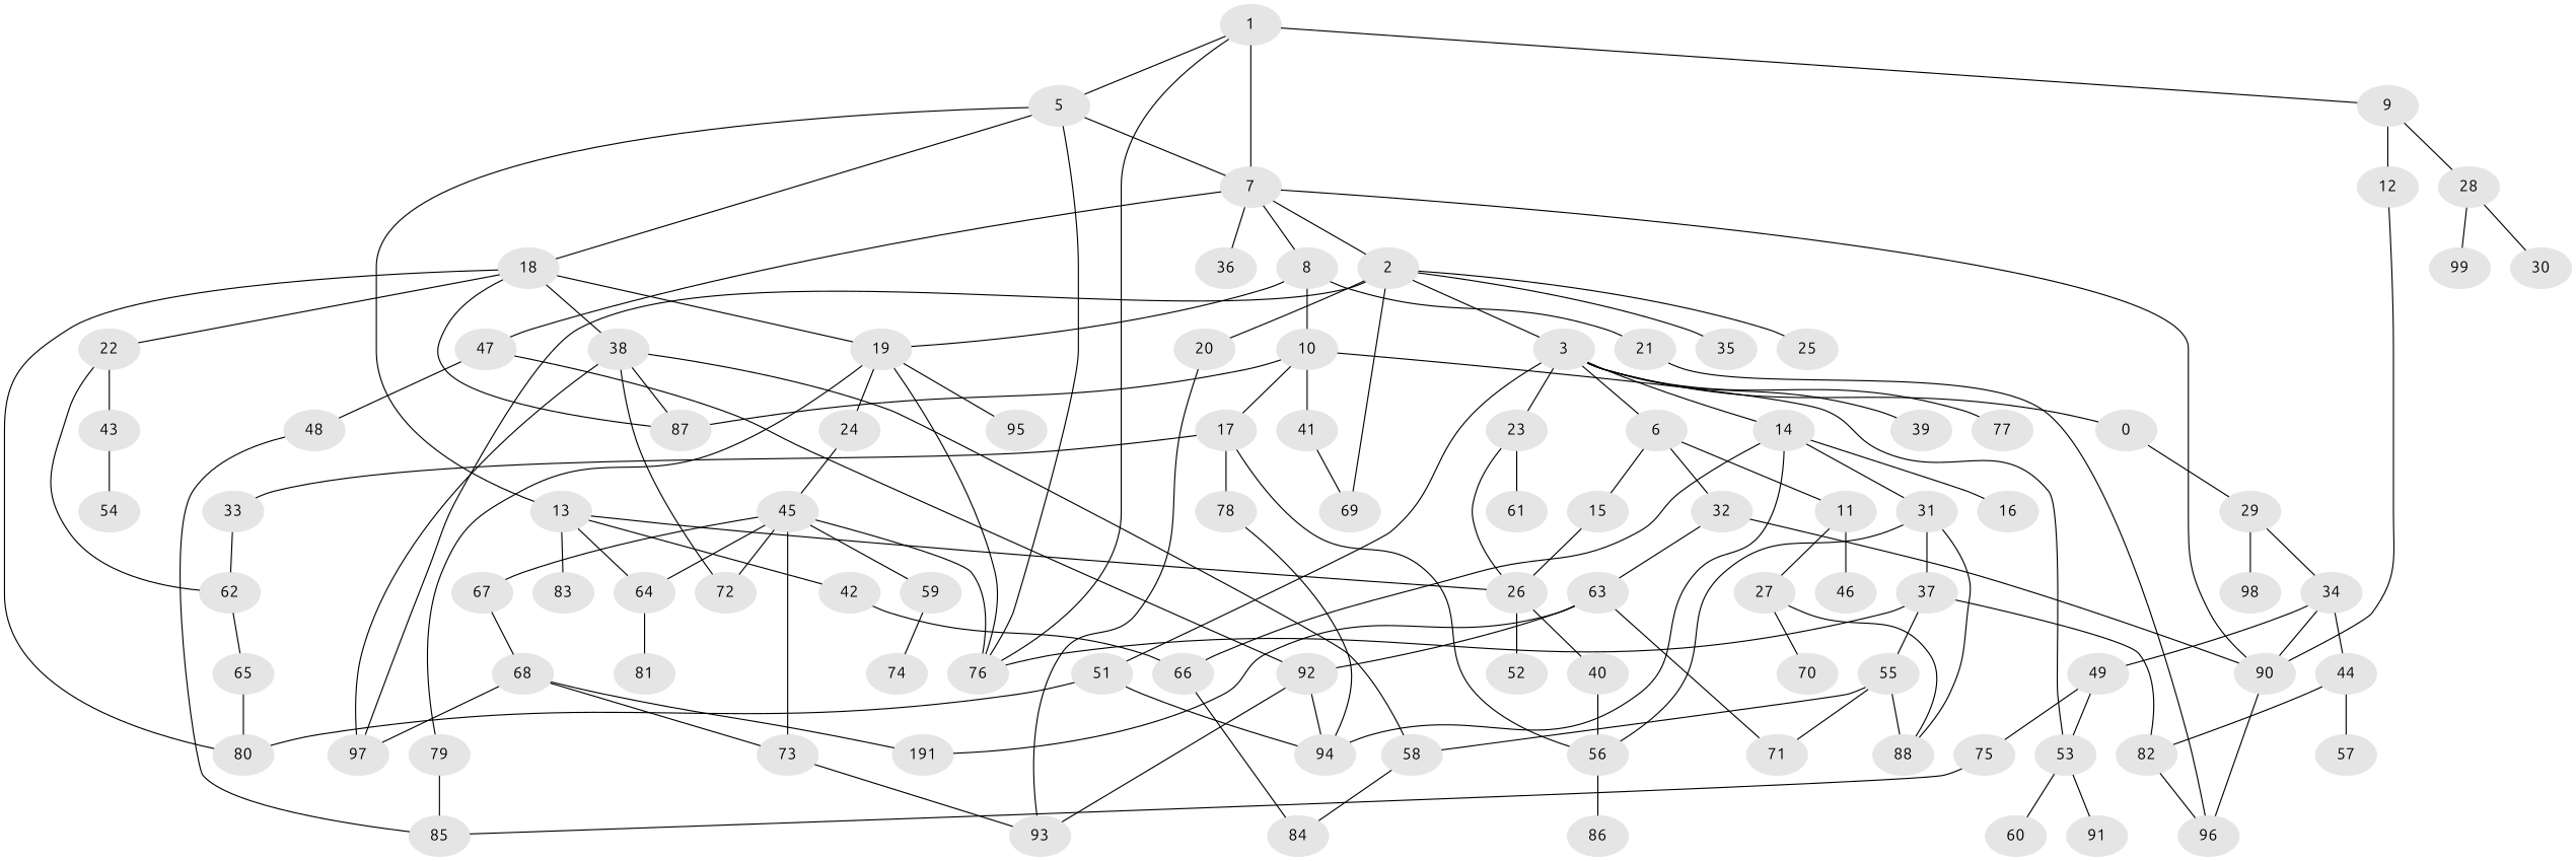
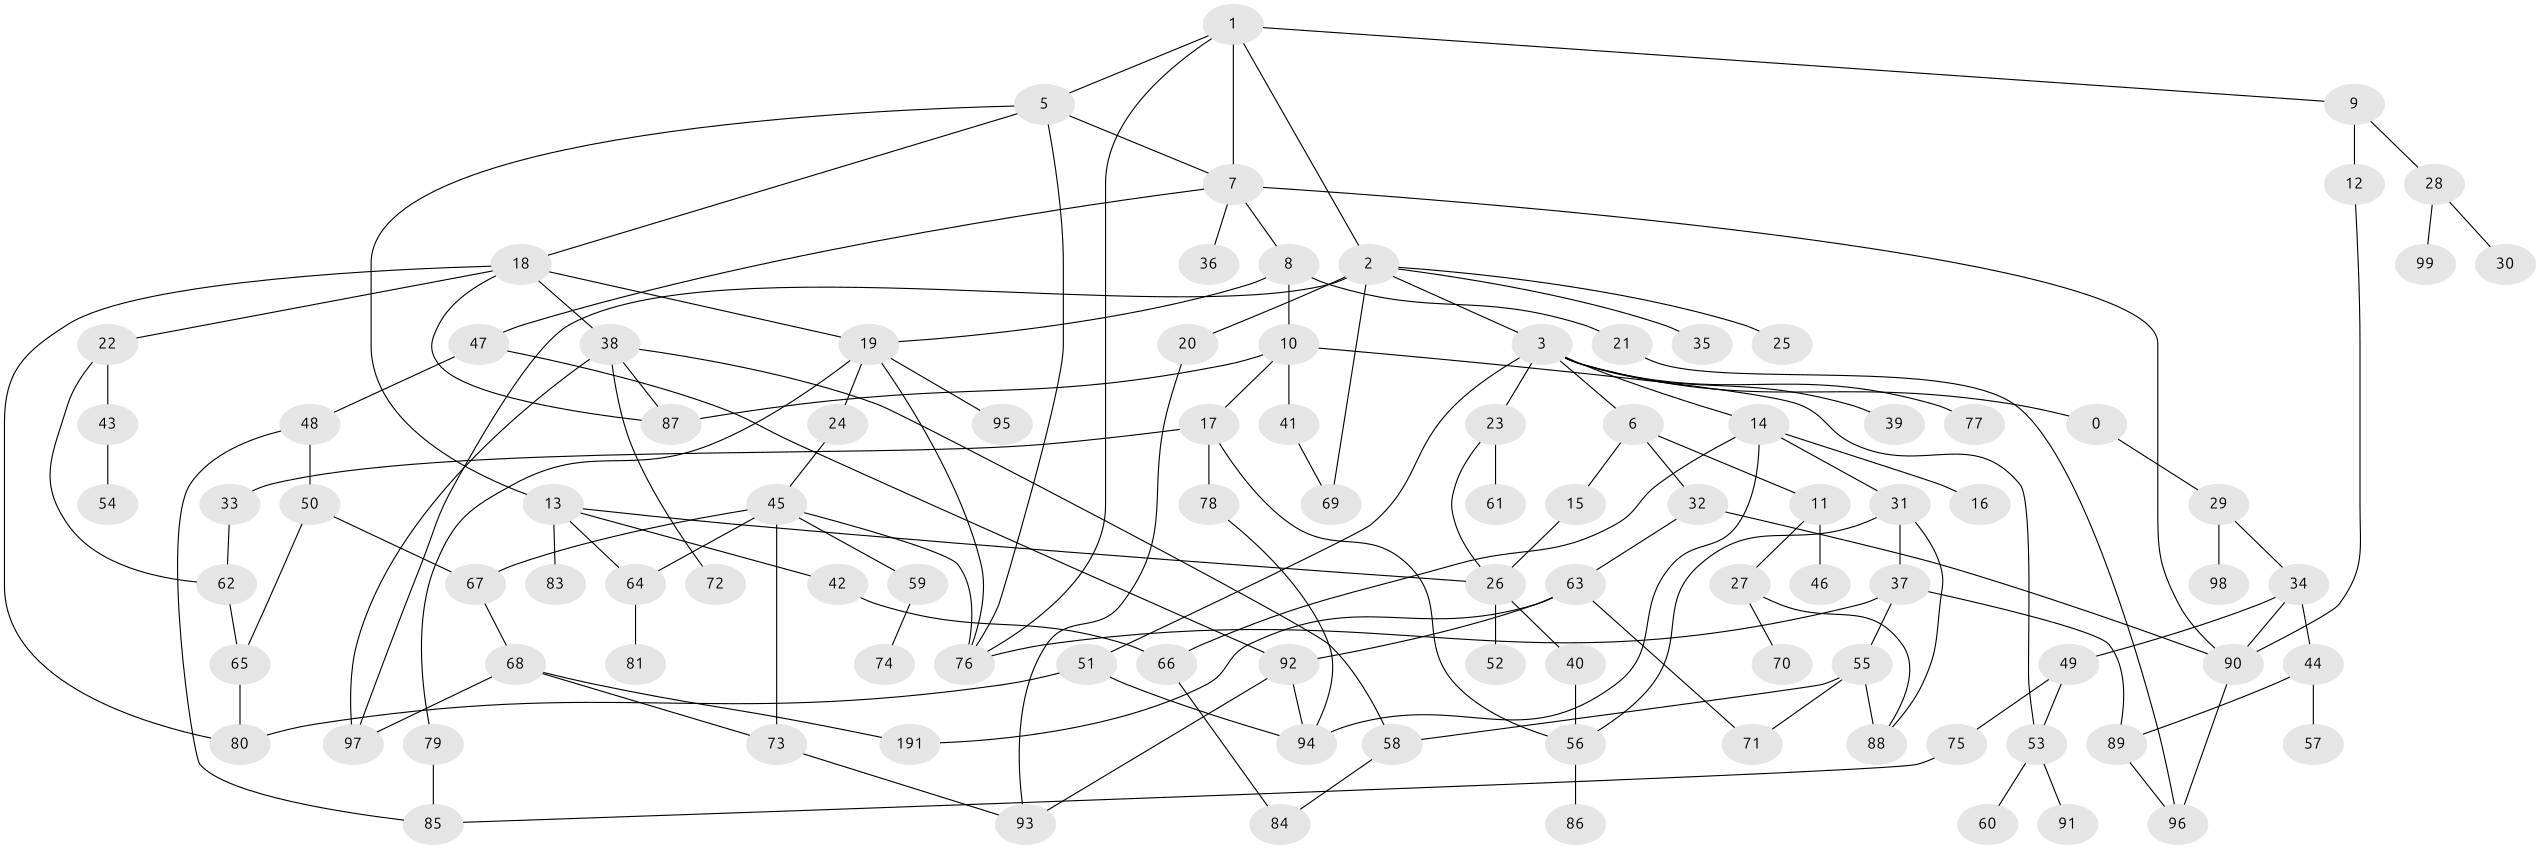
  graph {
    fontname=Ubuntu
    node [color=gray90 fontname=Ubuntu style=filled]
    edge [fontname=Ubuntu]
    1
    2
    5
    7
    9
    76
    3
    20
    25
    35
    69
    97
    13
    18
    8
    36
    47
    90
    12
    28
    n21 [label=0]
    6
    14
    23
    39
    51
    77
    93
    29
    11
    15
    32
    16
    31
    66
    94
    26
    61
    80
    34
    98
    42
    64
    83
    19
    87
    22
    38
    27
    46
    63
    10
    21
    48
    92
    96
    17
    41
    53
    24
    79
    95
    30
    99
    33
    56
    78
    60
    91
    70
    88
    40
    52
    81
    37
    84
    62
    86
    43
    58
    72
    45
    85
    54
    65
    59
    67
    73
    44
    49
    55
-   82
+   82 [label=89]
    71
    n94 [label=191]
    57
    75
    74
    68
-   7 -- 2
+   50
+   1 -- 2
    1 -- 5
    1 -- 7
    1 -- 9
    1 -- 76
    2 -- 3
    2 -- 20
    2 -- 25
    2 -- 35
    2 -- 69
    2 -- 97
    5 -- 7
    5 -- 76
    5 -- 13
    5 -- 18
    7 -- 8
    7 -- 36
    7 -- 47
    7 -- 90
    9 -- 12
    9 -- 28
    3 -- n21
    3 -- 6
    3 -- 14
    3 -- 23
    3 -- 39
    3 -- 51
    3 -- 77
    20 -- 93
    13 -- 26
    13 -- 42
    13 -- 64
    13 -- 83
    18 -- 80
    18 -- 19
    18 -- 87
    18 -- 22
    18 -- 38
    8 -- 19
    8 -- 10
    8 -- 21
    47 -- 48
    47 -- 92
    90 -- 96
    12 -- 90
    28 -- 30
    28 -- 99
    n21 -- 29
    6 -- 11
    6 -- 15
    6 -- 32
    14 -- 16
    14 -- 31
    14 -- 66
    14 -- 94
    23 -- 26
    23 -- 61
    51 -- 94
    51 -- 80
    29 -- 34
    29 -- 98
    11 -- 27
    11 -- 46
    15 -- 26
    32 -- 90
    32 -- 63
    31 -- 56
    31 -- 88
    31 -- 37
    66 -- 84
    26 -- 40
    26 -- 52
    34 -- 90
    34 -- 44
    34 -- 49
    42 -- 66
    64 -- 81
    19 -- 76
    19 -- 24
    19 -- 79
    19 -- 95
    22 -- 62
    22 -- 43
    38 -- 97
    38 -- 87
    38 -- 58
    38 -- 72
    27 -- 70
    27 -- 88
    63 -- 92
    63 -- 71
    63 -- n94
    10 -- 87
    10 -- 17
    10 -- 41
    10 -- 53
    21 -- 96
    48 -- 85
+   48 -- 50
    92 -- 93
    92 -- 94
    17 -- 33
    17 -- 56
    17 -- 78
    41 -- 69
    53 -- 60
    53 -- 91
    24 -- 45
    79 -- 85
    33 -- 62
    56 -- 86
    78 -- 94
    40 -- 56
    37 -- 76
    37 -- 55
    37 -- 82
    62 -- 65
    43 -- 54
    58 -- 84
    45 -- 76
    45 -- 64
-   45 -- 72
    45 -- 59
    45 -- 67
    45 -- 73
    65 -- 80
    59 -- 74
    67 -- 68
    73 -- 93
    44 -- 82
    44 -- 57
    49 -- 53
    49 -- 75
    55 -- 88
    55 -- 58
    55 -- 71
    82 -- 96
    75 -- 85
    68 -- 97
    68 -- 73
    68 -- n94
+   50 -- 65
+   50 -- 67
  }
